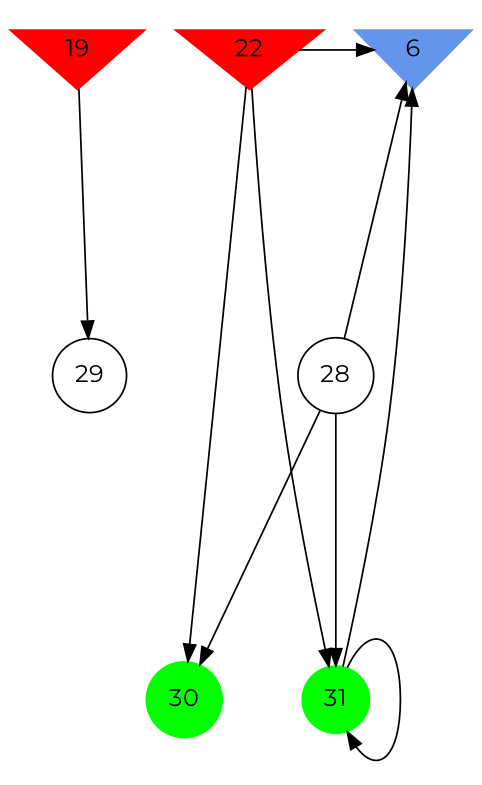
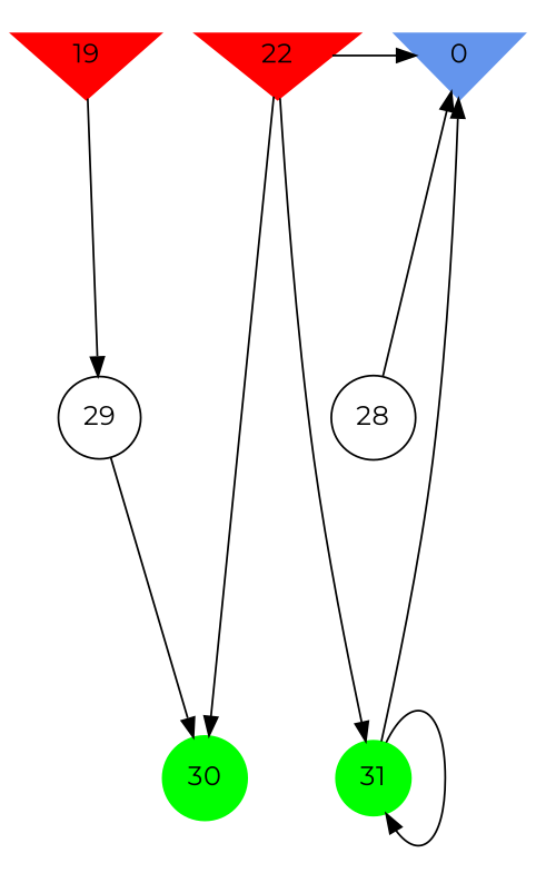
  digraph {
    fontname=Montserrat
    ranksep=2.0
    node [color=red fontname=Montserrat shape=circle style=filled]
    edge [fontname=Montserrat]
-   0 [color=cornflowerblue shape=invtriangle label=6]
+   0 [color=cornflowerblue shape=invtriangle]
    19 [shape=invtriangle]
    22 [shape=invtriangle]
    28 [color=black style=""]
    29 [color=black style=""]
    30 [color=green]
    31 [color=green]
    subgraph sub_1 {
      rank=same
      0
      19
      22
    }
    subgraph sub_2 {
      rank=same
      28
      29
    }
    subgraph sub_3 {
      rank=same
      30
      31
    }
    19 -> 29
    22 -> 0
    22 -> 30
    22 -> 31
    28 -> 0
-   28 -> 30
-   28 -> 31
+   29 -> 30
    31 -> 0
    31 -> 31
  }
